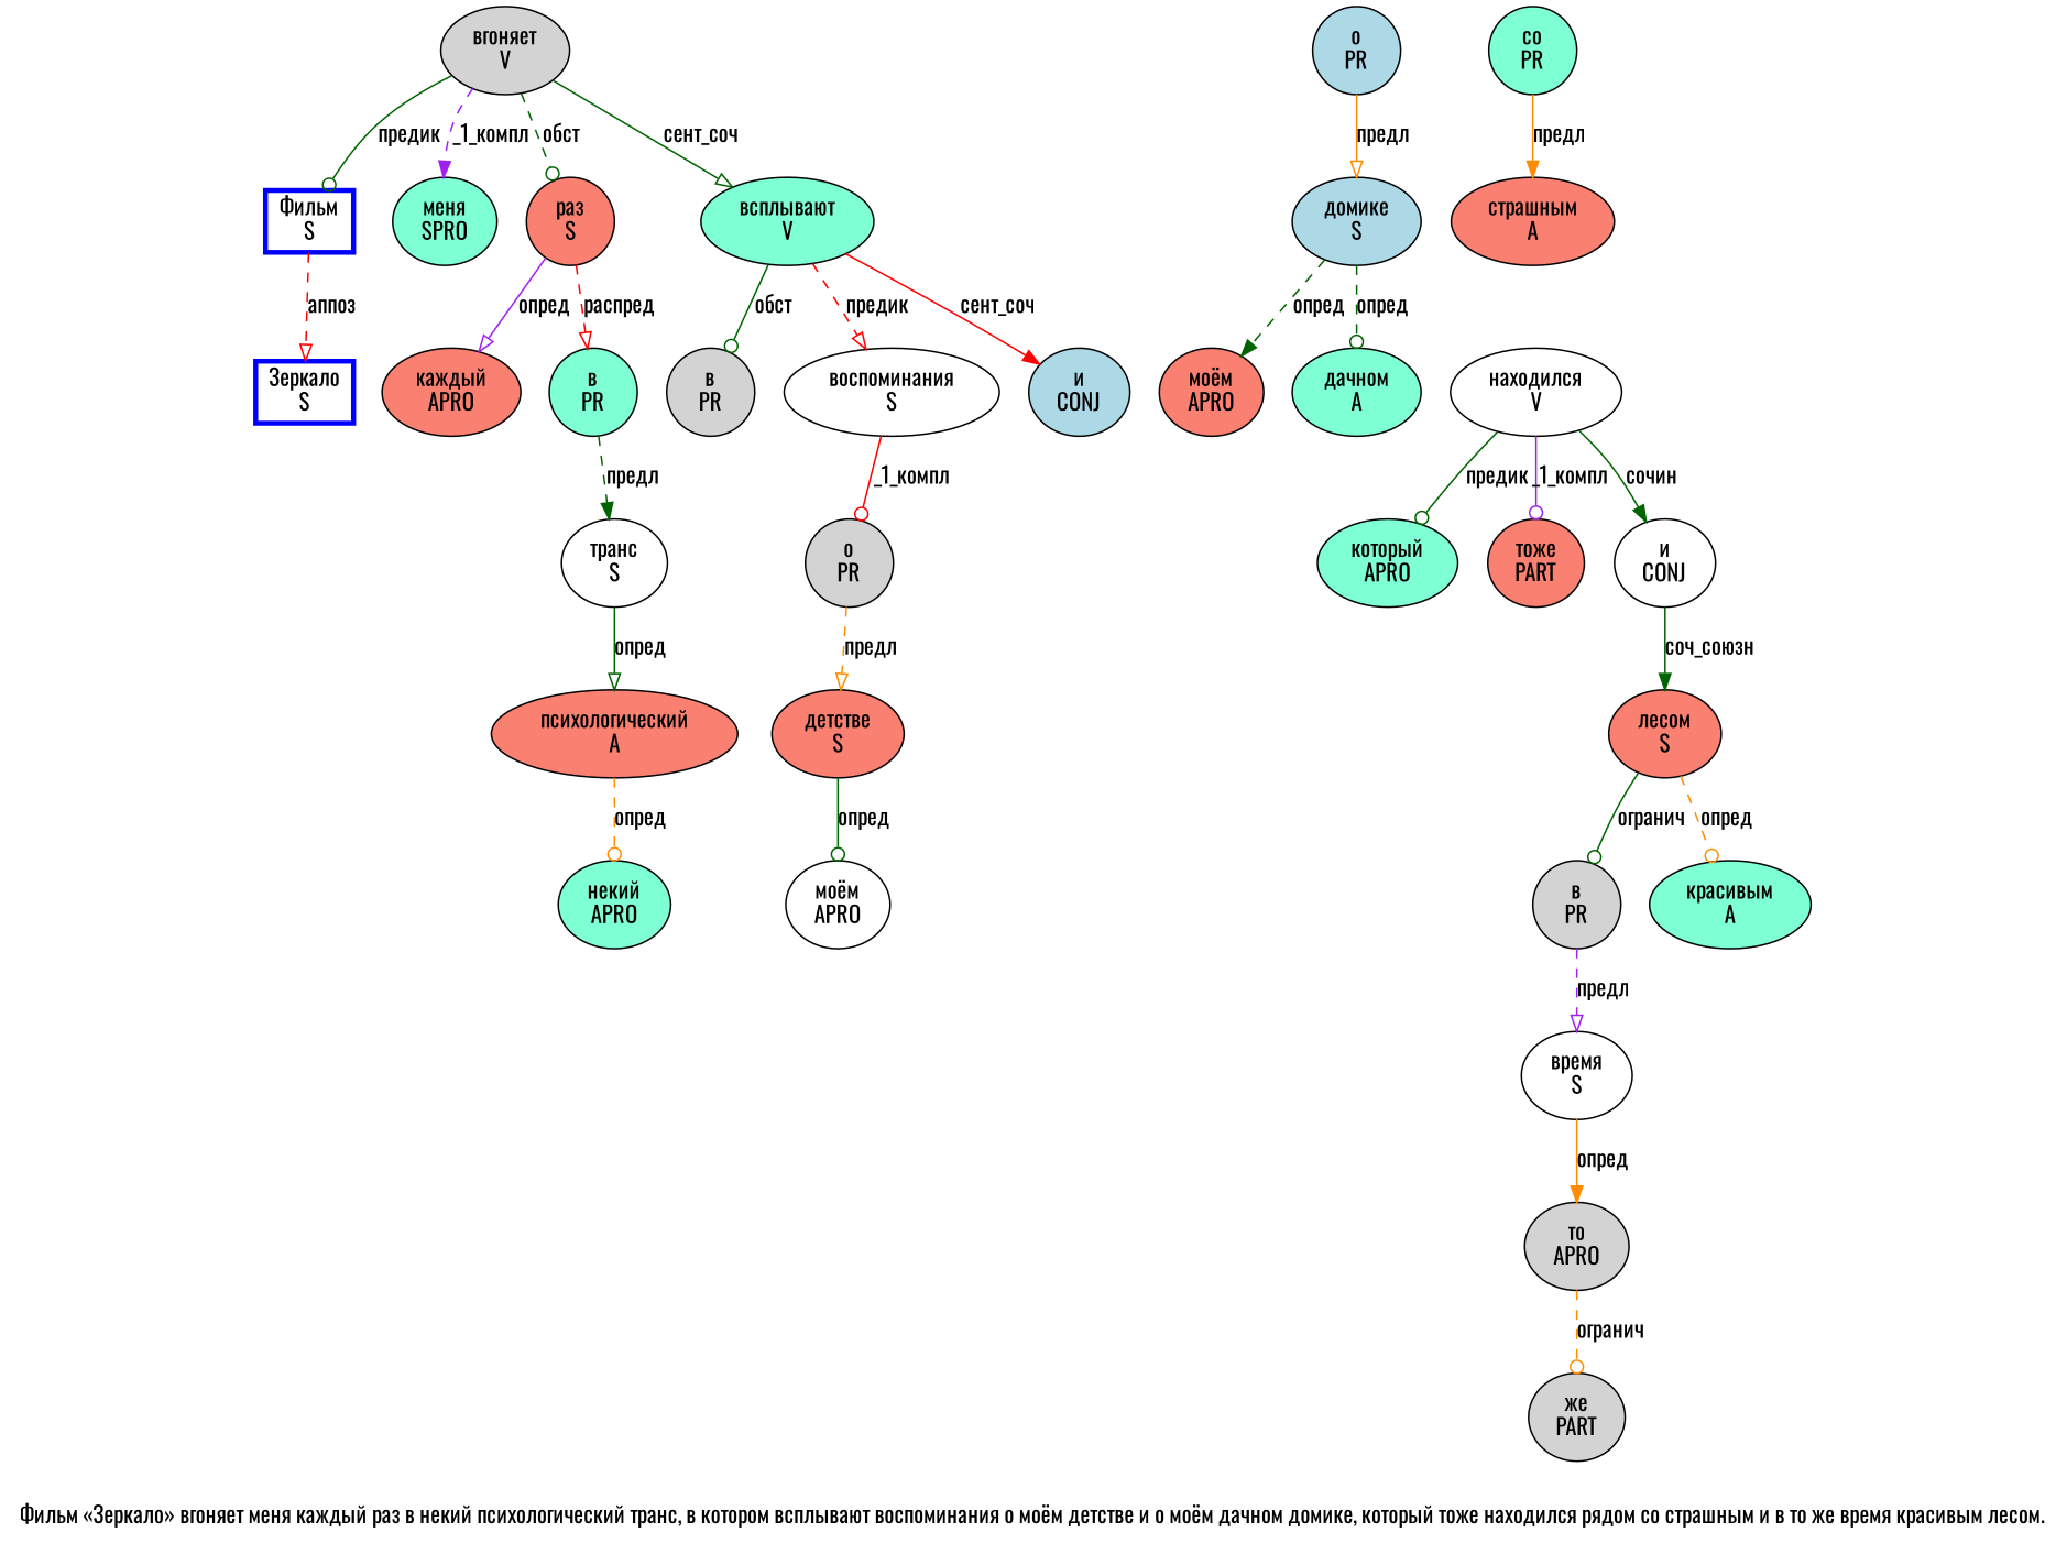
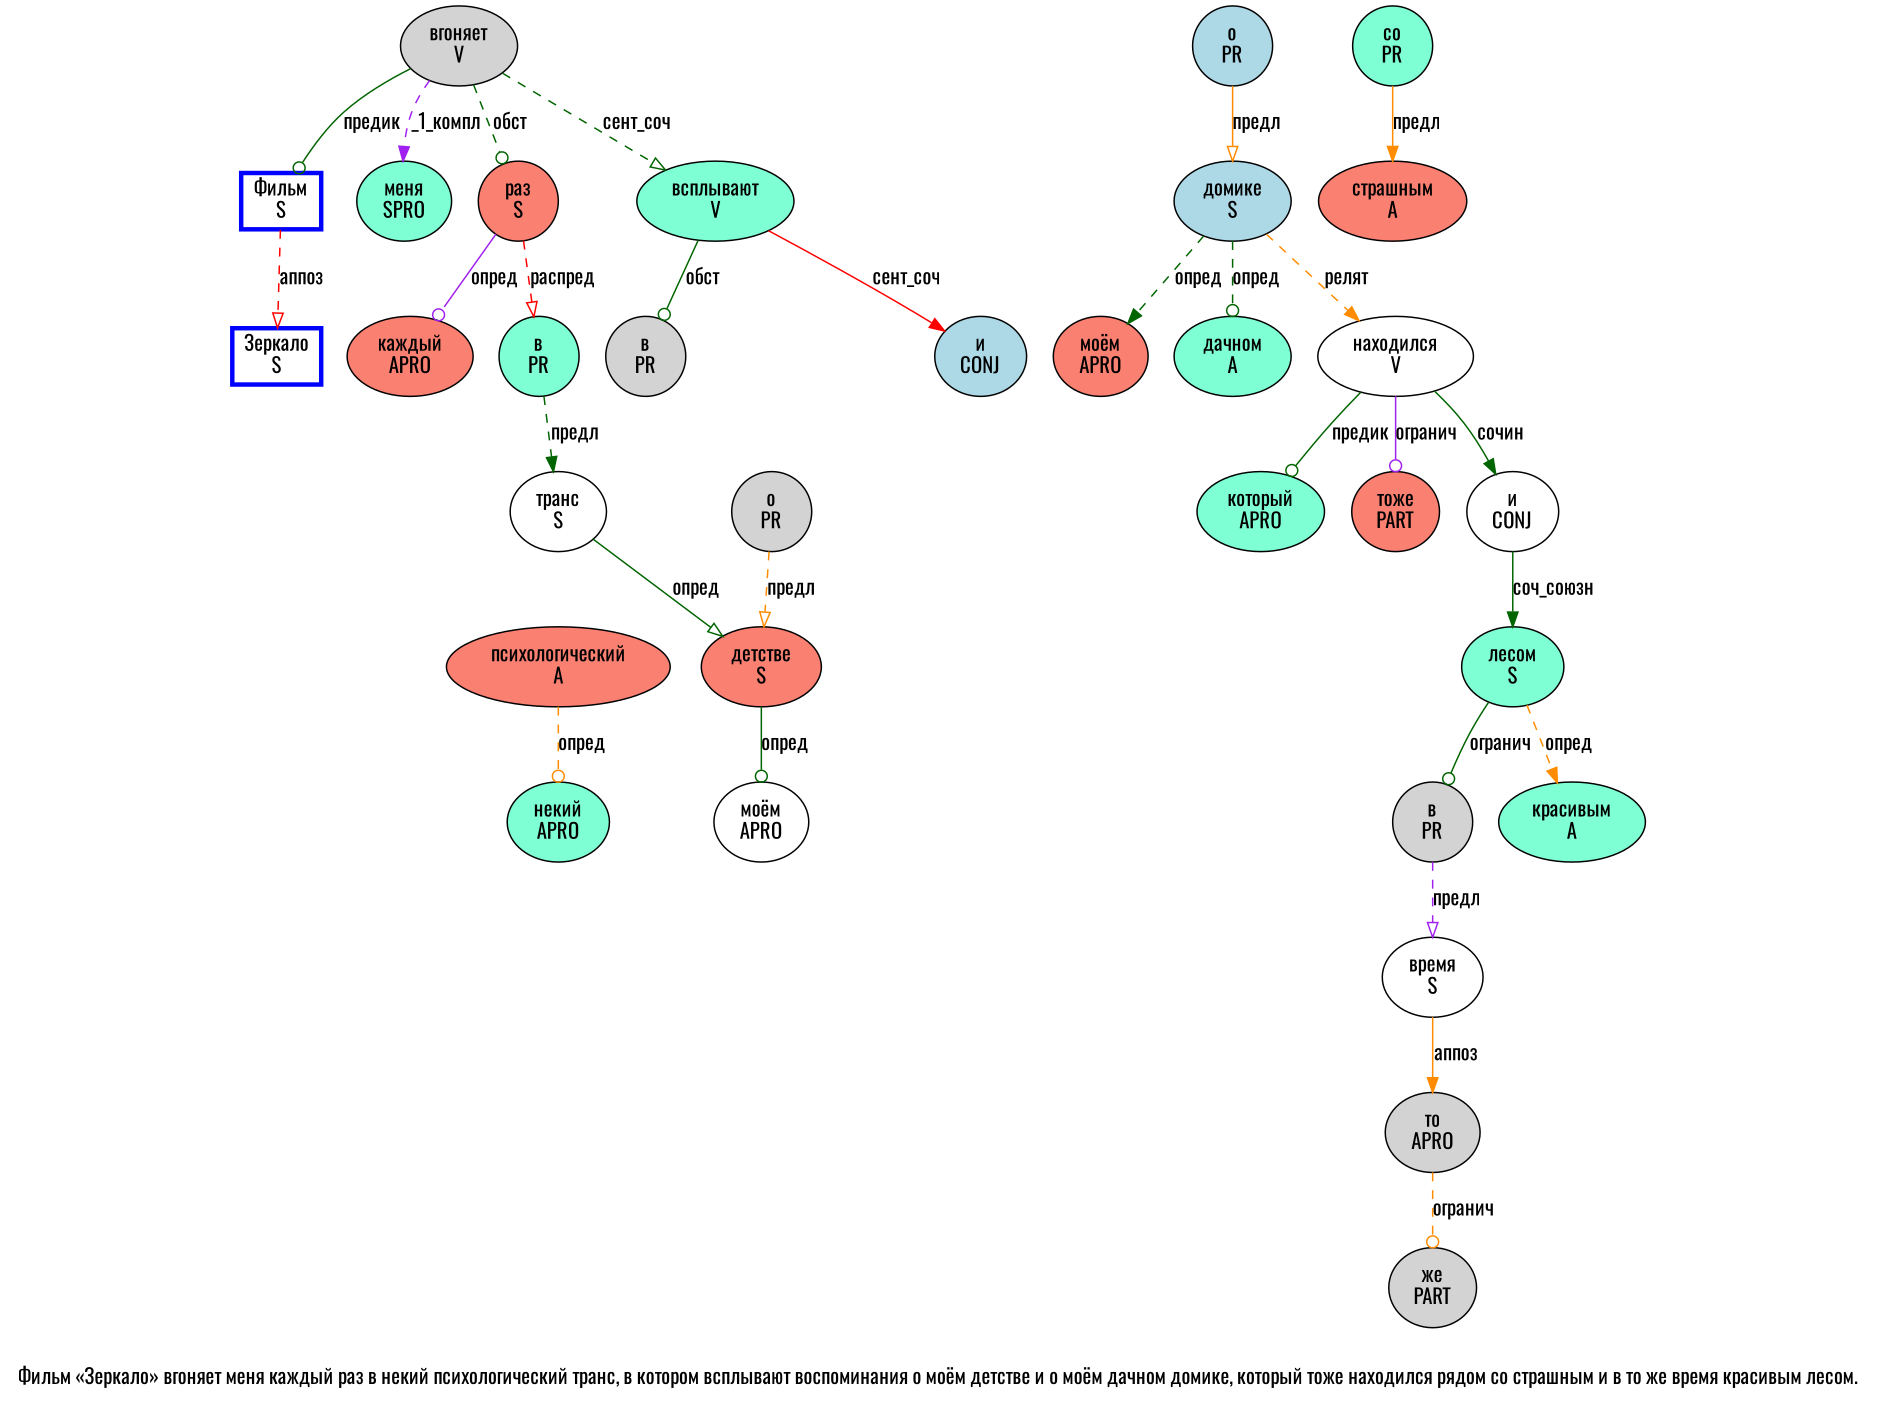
  digraph {
    fontname=Oswald
    label="Фильм «Зеркало» вгоняет меня каждый раз в некий психологический транс, в котором всплывают воспоминания о моём детстве и о моём дачном домике, который тоже находился рядом со страшным и в то же время красивым лесом."
    node [fillcolor=white fontname=Oswald penwidth=1 shape=ellipse style=filled]
    edge [arrowhead=odot color=darkgreen fontname=Oswald style=solid]
    n1 [color=blue label="Фильм\nS" penwidth=3 shape=box]
    n2 [color=blue label="Зеркало\nS" penwidth=3 shape=box]
    n3 [fillcolor=lightgrey label="вгоняет\nV"]
    n4 [fillcolor=aquamarine label="меня\nSPRO"]
    n5 [fillcolor=salmon label="раз\nS"]
    n6 [fillcolor=aquamarine label="всплывают\nV"]
    n7 [fillcolor=salmon label="каждый\nAPRO"]
    n8 [fillcolor=aquamarine label="в\nPR"]
    n9 [fillcolor=lightgrey label="в\nPR"]
-   n10 [label="воспоминания\nS"]
    n11 [fillcolor=lightblue label="и\nCONJ"]
    n12 [label="транс\nS"]
    n13 [fillcolor=salmon label="психологический\nA"]
    n14 [fillcolor=aquamarine label="некий\nAPRO"]
    n15 [fillcolor=lightgrey label="о\nPR"]
    n16 [fillcolor=salmon label="детстве\nS"]
    n17 [label="моём\nAPRO"]
    n18 [fillcolor=lightblue label="о\nPR"]
    n19 [fillcolor=lightblue label="домике\nS"]
    n20 [fillcolor=salmon label="моём\nAPRO"]
    n21 [fillcolor=aquamarine label="дачном\nA"]
    n22 [label="находился\nV"]
    n23 [fillcolor=aquamarine label="который\nAPRO"]
    n24 [fillcolor=salmon label="тоже\nPART"]
    n25 [label="и\nCONJ"]
-   n26 [fillcolor=salmon label="лесом\nS"]
+   n26 [fillcolor=aquamarine label="лесом\nS"]
    n27 [fillcolor=aquamarine label="со\nPR"]
    n28 [fillcolor=salmon label="страшным\nA"]
    n29 [fillcolor=lightgrey label="в\nPR"]
    n30 [fillcolor=aquamarine label="красивым\nA"]
    n31 [label="время\nS"]
    n32 [fillcolor=lightgrey label="то\nAPRO"]
    n33 [fillcolor=lightgrey label="же\nPART"]
    n1 -> n2 [arrowhead=onormal color=red label="аппоз" style=dashed]
    n3 -> n1 [label="предик"]
    n3 -> n4 [arrowhead=normal color=purple label="_1_компл" style=dashed]
    n3 -> n5 [label="обст" style=dashed]
-   n3 -> n6 [arrowhead=onormal label="сент_соч"]
-   n5 -> n7 [arrowhead=onormal color=purple label="опред"]
+   n3 -> n6 [arrowhead=onormal label="сент_соч" style=dashed]
+   n5 -> n7 [color=purple label="опред"]
    n5 -> n8 [arrowhead=onormal color=red label="распред" style=dashed]
    n6 -> n9 [label="обст"]
-   n6 -> n10 [arrowhead=onormal color=red label="предик" style=dashed]
    n6 -> n11 [arrowhead=normal color=red label="сент_соч"]
    n8 -> n12 [arrowhead=normal label="предл" style=dashed]
-   n10 -> n15 [color=red label="_1_компл"]
-   n12 -> n13 [arrowhead=onormal label="опред"]
+   n12 -> n16 [arrowhead=onormal label="опред"]
    n13 -> n14 [color=darkorange label="опред" style=dashed]
    n15 -> n16 [arrowhead=onormal color=darkorange label="предл" style=dashed]
    n16 -> n17 [label="опред"]
    n18 -> n19 [arrowhead=onormal color=darkorange label="предл"]
    n19 -> n20 [arrowhead=normal label="опред" style=dashed]
    n19 -> n21 [label="опред" style=dashed]
+   n19 -> n22 [arrowhead=normal color=darkorange label="релят" style=dashed]
    n22 -> n23 [label="предик"]
-   n22 -> n24 [color=purple label="_1_компл"]
+   n22 -> n24 [color=purple label="огранич"]
    n22 -> n25 [arrowhead=normal label="сочин"]
    n25 -> n26 [arrowhead=normal label="соч_союзн"]
    n26 -> n29 [label="огранич"]
-   n26 -> n30 [color=darkorange label="опред" style=dashed]
+   n26 -> n30 [arrowhead=normal color=darkorange label="опред" style=dashed]
    n27 -> n28 [arrowhead=normal color=darkorange label="предл"]
    n29 -> n31 [arrowhead=onormal color=purple label="предл" style=dashed]
-   n31 -> n32 [arrowhead=normal color=darkorange label="опред"]
+   n31 -> n32 [arrowhead=normal color=darkorange label="аппоз"]
    n32 -> n33 [color=darkorange label="огранич" style=dashed]
  }
